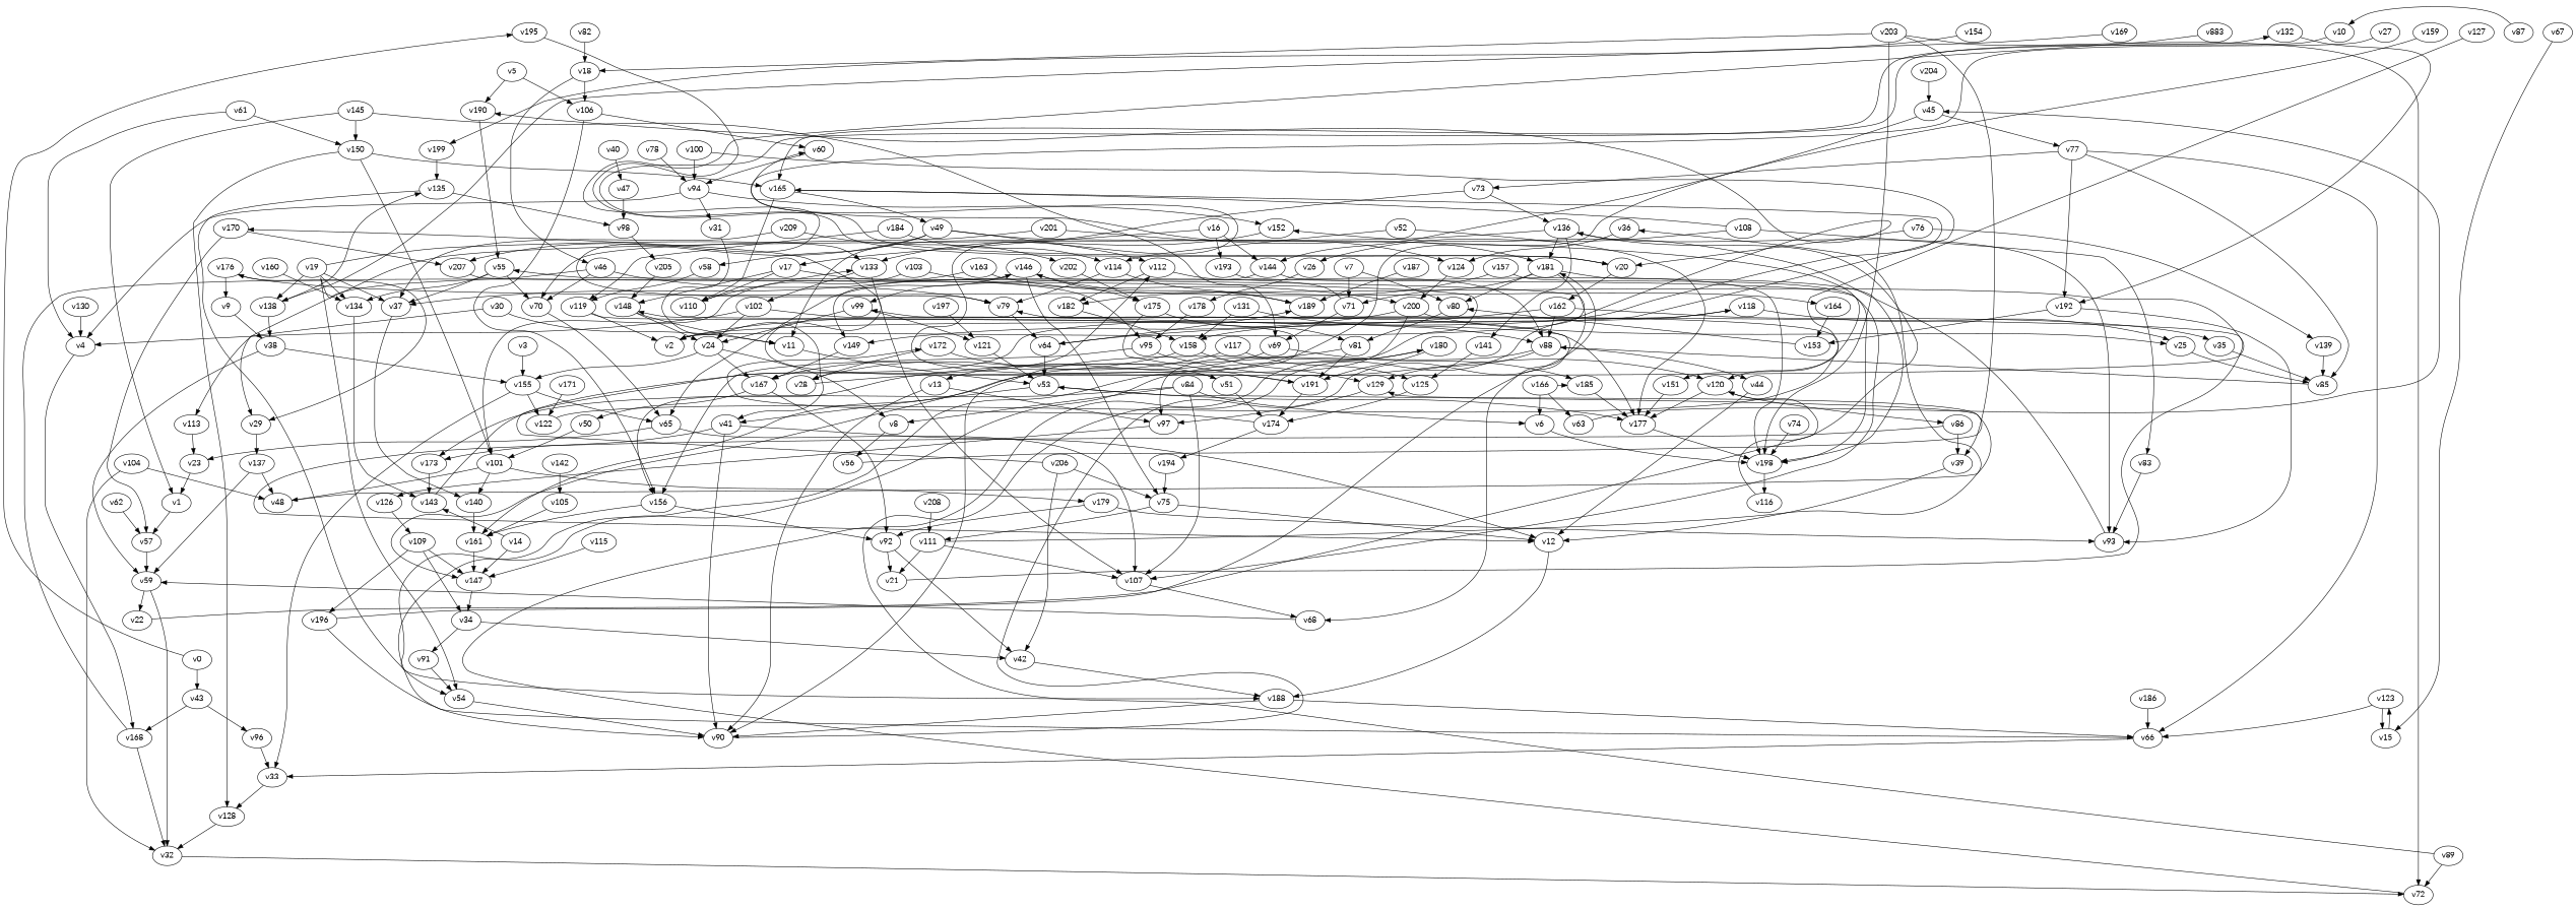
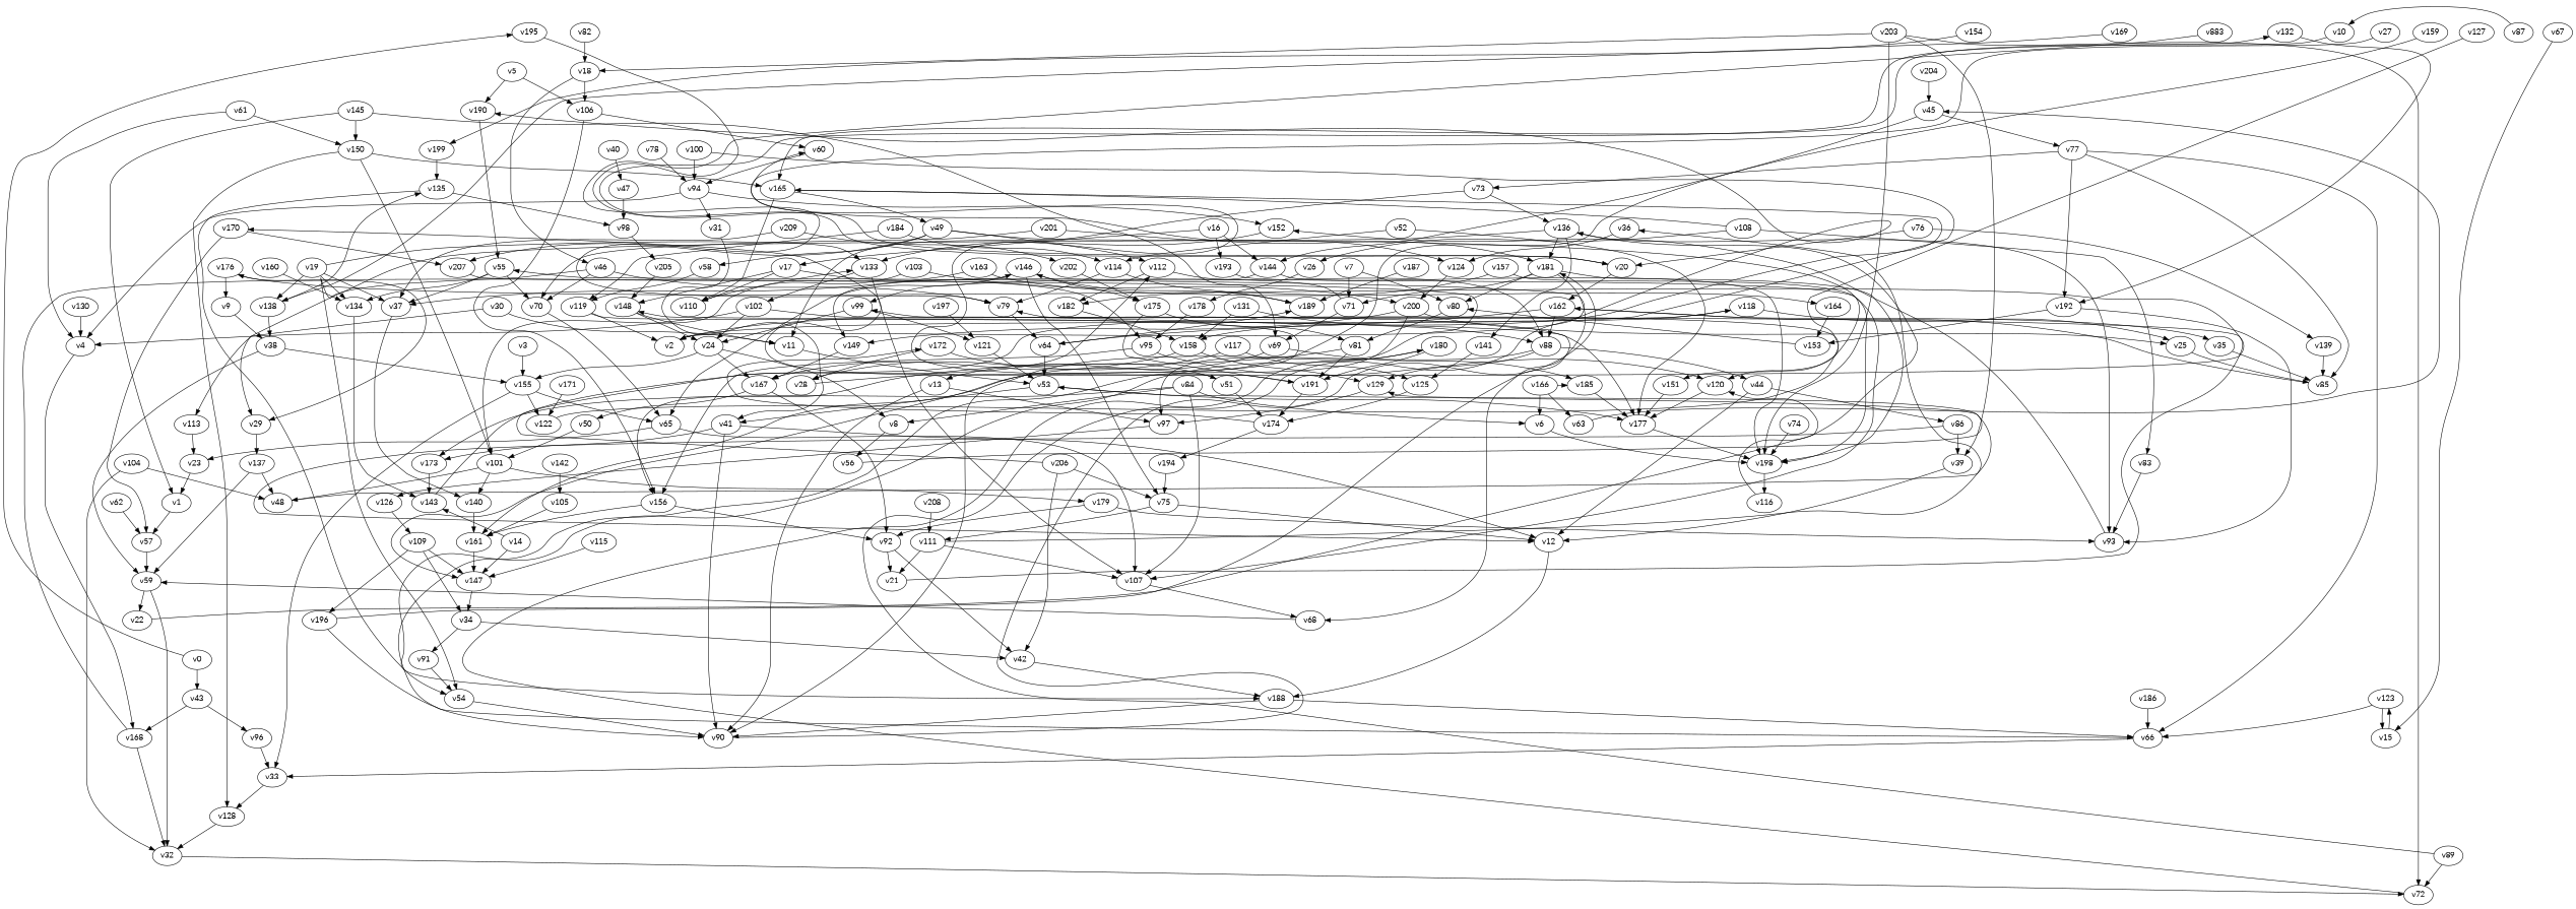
  digraph {
    fontname=Lato
    node [fontname=Lato player=0]
    edge [fontname=Lato]
    v43 [player=1]
    v0
    v195
    v168
    v96
    v20
    v1 [player=1]
    v57
    v59
    v2 [player=1]
    v55
    v37
    v134
    v70
    v3 [player=1]
    v155
    v33 [player=1]
    v65 [player=1]
    v122 [player=1]
    v4
    v32 [player=1]
    v146 [player=1]
    v5
    v106
    v190 [player=1]
    v60
    v156 [player=1]
    v6
    v198
    v116
    v71 [player=1]
    v7
    v80 [player=1]
    v99 [player=1]
    v69 [player=1]
    v81 [player=1]
    v8
    v56
    v129 [player=1]
    v9 [player=1]
    v38
    v10 [player=1]
    v165 [player=1]
    v110 [player=1]
    v49
    v53 [player=1]
    v11
    v41 [player=1]
    v177
    v12 [player=1]
    v188 [player=1]
    v90 [player=1]
    v66
    v13
    v97 [player=1]
    v181
    v126
    v14
    v143
    v147
    v112
    v34
    v15 [player=1]
    v123
    v16
    v17
    v144 [player=1]
    v193 [player=1]
    v95
    v148 [player=1]
    v149
    v107 [player=1]
    v120 [player=1]
    v133
    v24
    v18
    v46
    v54
    v79 [player=1]
    v19 [player=1]
    v138 [player=1]
    v140
    v102 [player=1]
    v135 [player=1]
    v132 [player=1]
    v162
    v192
    v35 [player=1]
    v64
    v88 [player=1]
    v21
    v176
    v29 [player=1]
    v22
    v86 [player=1]
    v23
    v167 [player=1]
    v50 [player=1]
    v92
    v25
    v85
    v26 [player=1]
    v178
    v27 [player=1]
    v68
    v28
    v121
    v137 [player=1]
    v48 [player=1]
    v30
    v31
    v173 [player=1]
    v72
    v180 [player=1]
    v128
    v42 [player=1]
    v91 [player=1]
    v36 [player=1]
    v124 [player=1]
    v200 [player=1]
    v161
    v39 [player=1]
    v47 [player=1]
    v40
    v98
    v44
    v45 [player=1]
    v77 [player=1]
    v73
    v205 [player=1]
    v58 [player=1]
    v207 [player=1]
    v119
    v182 [player=1]
    v101 [player=1]
    v179
    v170 [player=1]
    v51
    v174
    v172
    v194 [player=1]
    v52
    v114
    v189 [player=1]
    v94 [player=1]
    v152
    v61 [player=1]
    v150
    v62 [player=1]
    v63
    v67 [player=1]
    v185 [player=1]
    v191 [player=1]
    v136 [player=1]
    v93
    v113 [player=1]
    v141 [player=1]
    v74
    v75 [player=1]
    v111 [player=1]
    v76 [player=1]
    v139
    v153
    v78
    v82 [player=1]
    v83 [player=1]
    v84
    v87 [player=1]
    v89
    v109
    v100
    v103
    v104 [player=1]
    v105 [player=1]
    v108 [player=1]
    v196
    v158 [player=1]
    v115
    v117
    v125 [player=1]
    v118
    v151 [player=1]
    v127
    v130
    v131
    v142 [player=1]
    v145 [player=1]
    v175 [player=1]
    v154
    v199
    v157
    v159
    v160
    v163 [player=1]
    v164 [player=1]
    v166 [player=1]
    v169
    v171 [player=1]
    n199 [label=v883 player=1]
    v184
    v186 [player=1]
    v187
    v197
    v201 [player=1]
    v202 [player=1]
    v203 [player=1]
    v204 [player=1]
    v206
    v208
    v209
    v43 -> v168
    v43 -> v96
    v0 -> v43
    v0 -> v195 [constraint="t >= 5"]
    v195 -> v20 [constraint="t mod 3 == 0"]
    v168 -> v32
    v168 -> v146 [constraint="t mod 2 == 1"]
    v96 -> v33
    v20 -> v132 [constraint="t < 15"]
    v20 -> v162
    v1 -> v57
    v57 -> v59
    v59 -> v32
    v59 -> v22
    v2 -> v55 [constraint="t mod 5 == 0"]
    v55 -> v37
    v55 -> v134 [constraint="t mod 4 == 0"]
    v55 -> v70
    v37 -> v140
    v134 -> v143
    v70 -> v65
    v3 -> v155
    v155 -> v33
    v155 -> v65
    v155 -> v122
    v33 -> v128
    v65 -> v107
    v65 -> v23
    v122 -> v79 [constraint="t >= 3"]
    v4 -> v168
    v32 -> v72
    v146 -> v65
    v146 -> v75
    v146 -> v175
    v5 -> v106
    v5 -> v190
    v106 -> v60
    v106 -> v156
    v190 -> v55
    v60 -> v94
    v156 -> v92
    v156 -> v161
    v6 -> v198
    v198 -> v116
    v116 -> v136 [constraint="t mod 3 == 2"]
    v71 -> v99 [constraint="t >= 3"]
    v71 -> v69
    v7 -> v71
    v7 -> v80
    v80 -> v81
    v99 -> v24
    v99 -> v121
    v69 -> v13
    v69 -> v185
    v81 -> v156 [constraint="t < 11"]
    v81 -> v191
    v8 -> v56
    v56 -> v129 [constraint="t >= 4"]
    v129 -> v97
    v9 -> v38
    v38 -> v59
    v38 -> v155
    v10 -> v165 [constraint="t mod 5 == 3"]
    v165 -> v2 [constraint="t >= 4"]
    v165 -> v110
    v165 -> v49
    v110 -> v133 [constraint="t < 8"]
    v49 -> v112
    v49 -> v120
    v49 -> v58
    v49 -> v207
    v53 -> v41
    v53 -> v177
    v11 -> v53 [constraint="t >= 1"]
    v41 -> v12
    v41 -> v90
    v41 -> v173
    v177 -> v198
    v12 -> v188
    v188 -> v90
    v188 -> v66
    v90 -> v181 [constraint="t >= 1"]
    v66 -> v33
    v13 -> v90
    v13 -> v97
    v97 -> v126 [constraint="t mod 3 == 1"]
    v181 -> v198
    v181 -> v71
    v181 -> v80
    v181 -> v68
    v126 -> v109
    v14 -> v143 [constraint="t < 8"]
    v14 -> v147
    v143 -> v112 [constraint="t < 13"]
    v147 -> v34
    v112 -> v88
    v112 -> v182
    v34 -> v42
    v34 -> v91
    v15 -> v123
    v123 -> v66
    v123 -> v15
    v16 -> v17
    v16 -> v144
    v16 -> v193
    v17 -> v110
    v17 -> v95
    v17 -> v148
    v144 -> v198
    v144 -> v149
    v193 -> v107 [constraint="t < 13"]
    v95 -> v156
    v95 -> v120
    v148 -> v11
    v148 -> v24
    v149 -> v167
    v107 -> v68
    v120 -> v177
-   v120 -> v86
+   v44 -> v86
    v133 -> v107
    v133 -> v102
    v24 -> v155
    v24 -> v8
    v24 -> v167
    v18 -> v106
    v18 -> v46
    v46 -> v70
    v46 -> v54
    v46 -> v79
    v54 -> v90
    v79 -> v64
    v19 -> v37
    v19 -> v134
    v19 -> v133 [constraint="t mod 4 == 1"]
    v19 -> v138
    v138 -> v38
    v138 -> v135 [constraint="t mod 5 == 2"]
    v140 -> v161
    v102 -> v4
    v102 -> v177
    v102 -> v24
    v135 -> v54
    v135 -> v98
    v132 -> v192 [constraint="t < 13"]
    v162 -> v35
    v162 -> v64
    v162 -> v88
    v192 -> v93
    v192 -> v153
    v35 -> v85
    v64 -> v53
    v64 -> v189 [constraint="t < 9"]
    v88 -> v129
    v88 -> v90
    v88 -> v44
    v21 -> v176 [constraint="t mod 3 == 2"]
    v176 -> v9
    v176 -> v29 [constraint="t >= 4"]
    v29 -> v137
    v22 -> v120 [constraint="t < 12"]
    v86 -> v12 [constraint="t >= 3"]
    v86 -> v39
    v23 -> v1
    v167 -> v50
    v167 -> v92
    v50 -> v101
    v92 -> v21
    v92 -> v42
    v25 -> v85
-   v85 -> v88 [constraint="t >= 3"]
+   v85 -> v162 [constraint="t >= 3"]
    v26 -> v178
    v178 -> v95
    v27 -> v181 [constraint="t mod 3 == 1"]
    v68 -> v59 [constraint="t < 7"]
    v28 -> v99 [constraint="t < 6"]
    v121 -> v53
    v137 -> v59
    v137 -> v48
    v48 -> v53 [constraint="t < 10"]
    v30 -> v11
    v30 -> v29
    v31 -> v41
    v173 -> v143
    v72 -> v180 [constraint="t < 9"]
    v180 -> v66 [constraint="t < 8"]
    v180 -> v191
    v128 -> v32
    v42 -> v188
    v91 -> v54
    v36 -> v124
    v124 -> v200
    v200 -> v188 [constraint="t mod 5 == 3"]
    v200 -> v149
    v200 -> v25
    v161 -> v147
    v39 -> v12
    v47 -> v98
    v40 -> v47
    v98 -> v205
    v44 -> v12
    v45 -> v144
    v45 -> v77
    v77 -> v66
    v77 -> v192
    v77 -> v85
    v77 -> v73
    v73 -> v11
    v73 -> v136
    v205 -> v148
    v58 -> v119
    v207 -> v97 [constraint="t >= 5"]
    v119 -> v2
    v119 -> v147 [constraint="t < 5"]
    v182 -> v158
    v101 -> v140
    v101 -> v48
    v101 -> v179
    v179 -> v92
    v179 -> v93
    v170 -> v57
    v170 -> v207
    v51 -> v170 [constraint="t >= 3"]
    v51 -> v174
    v174 -> v172 [constraint="t < 10"]
    v174 -> v194
    v172 -> v28
    v172 -> v51
    v194 -> v75
    v52 -> v177
    v52 -> v114
    v114 -> v79
    v114 -> v189
    v189 -> v146 [constraint="t mod 5 == 2"]
    v94 -> v4
    v94 -> v31
    v94 -> v152
    v152 -> v133
    v61 -> v4
    v61 -> v150
    v150 -> v165
    v150 -> v128
    v150 -> v101
    v62 -> v57
    v63 -> v45 [constraint="t >= 3"]
    v67 -> v15 [constraint="t >= 1"]
    v185 -> v177
    v191 -> v60 [constraint="t < 11"]
    v191 -> v174
    v136 -> v181
    v136 -> v93
    v136 -> v113 [constraint="t >= 4"]
    v136 -> v141
    v93 -> v152
    v113 -> v23
    v141 -> v125
    v74 -> v198
    v75 -> v12
    v75 -> v111
    v111 -> v107
    v111 -> v21
    v111 -> v36 [constraint="t < 5"]
    v76 -> v20
    v76 -> v139
    v139 -> v85
    v153 -> v80 [constraint="t mod 4 == 1"]
    v78 -> v94
    v82 -> v18
    v83 -> v93
    v84 -> v6
    v84 -> v8
    v84 -> v107
    v84 -> v173
    v87 -> v10 [constraint="t < 8"]
    v89 -> v190 [constraint="t < 15"]
    v89 -> v72
    v109 -> v147
    v109 -> v34
    v109 -> v196
    v100 -> v2 [constraint="t < 8"]
    v100 -> v94
    v103 -> v200
    v103 -> v101
    v104 -> v32
    v104 -> v48
    v105 -> v161
    v108 -> v165 [constraint="t mod 5 == 2"]
    v108 -> v26
    v108 -> v83
    v196 -> v90
    v196 -> v148 [constraint="t mod 2 == 0"]
    v158 -> v129
    v158 -> v167
    v115 -> v147
    v117 -> v28
    v117 -> v125
    v125 -> v174
    v118 -> v25
    v118 -> v158
    v151 -> v177
    v127 -> v151 [constraint="t >= 3"]
    v130 -> v4
    v131 -> v88
    v131 -> v158
    v142 -> v105
    v145 -> v1
    v145 -> v69
    v145 -> v150
    v175 -> v81
    v175 -> v191
    v154 -> v199 [constraint="t mod 5 == 2"]
    v199 -> v135
    v157 -> v198
    v157 -> v182
    v159 -> v161 [constraint="t >= 1"]
    v160 -> v134
    v163 -> v37
    v163 -> v164
    v164 -> v153
    v166 -> v6
    v166 -> v63
    v166 -> v185 [constraint="t < 8"]
    v169 -> v138 [constraint="t >= 3"]
    v171 -> v122
    n199 -> v79 [constraint="t < 15"]
    v184 -> v119
    v184 -> v114
    v186 -> v66
    v187 -> v189
    v197 -> v121
    v201 -> v70
    v201 -> v124
    v202 -> v175
    v203 -> v198
    v203 -> v18
    v203 -> v72
    v203 -> v39
    v204 -> v45
    v206 -> v42
    v206 -> v75
    v206 -> v118 [constraint="t mod 4 == 2"]
    v208 -> v111
    v209 -> v37
    v209 -> v202
  }
